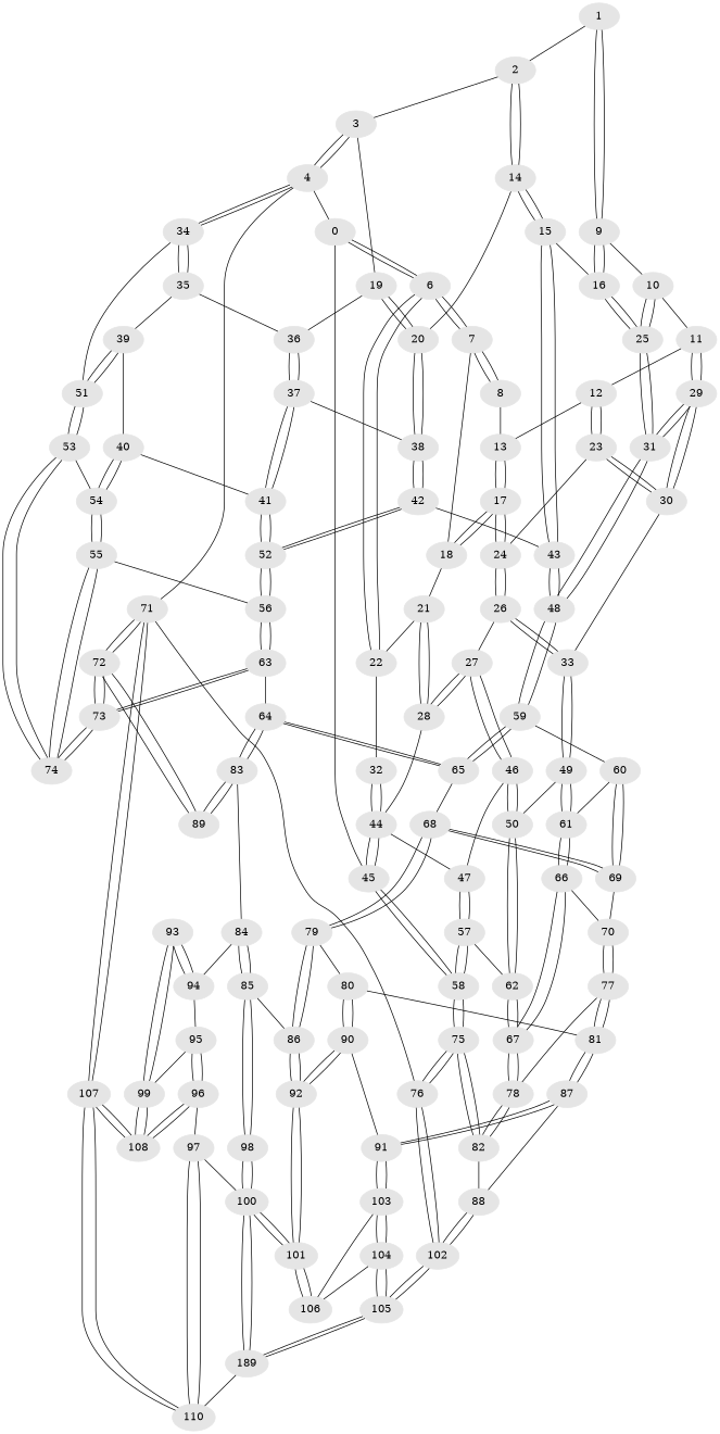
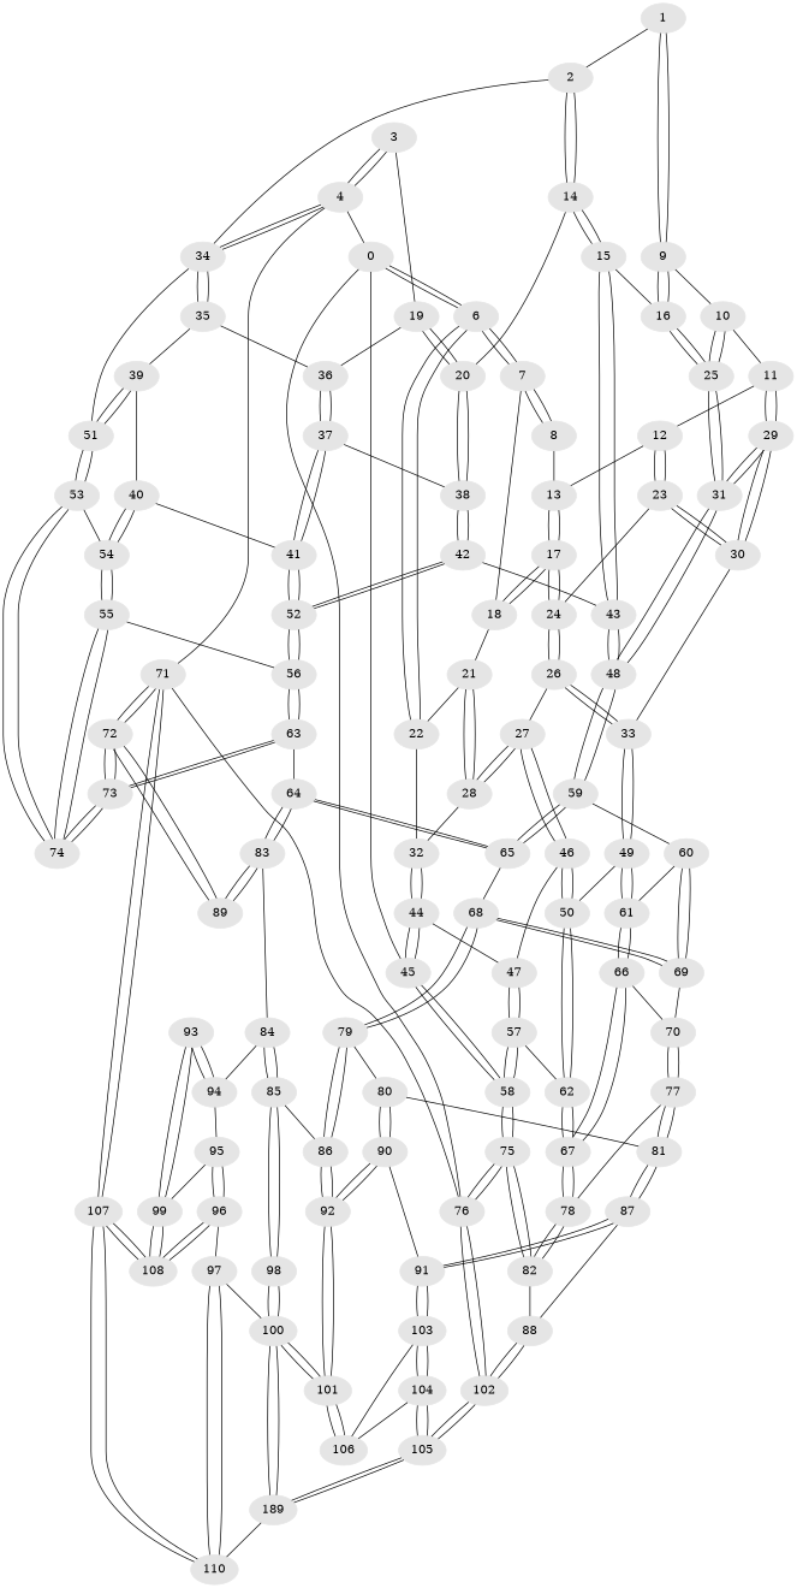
  graph {
    node [color=gray90 style=filled]
    1
    2
    9
    3
    14
    10
    16
    4
    19
    15
    20
    n12 [label=0]
    34
    71
    36
    6
    45
    76
    35
    51
    72
    107
    7
    22
    58
    102
    8
    18
    32
    13
    21
    17
    11
    25
    12
    29
    31
    23
    30
    24
    43
    38
    48
    26
    28
    37
    42
    44
    33
    27
    46
    49
    47
    50
    59
    61
    39
    53
    40
    41
    52
    54
    55
    56
    57
    75
    62
    60
    65
    66
    67
    74
    63
    64
    73
    82
    69
    68
    70
    78
    83
    89
    84
    79
    77
    80
    86
    81
    108
    110
    88
    105
    87
    90
    92
    91
    85
    94
    98
    95
    100
    101
    103
    93
    99
    106
    104
    96
    97
    n110 [label=189]
    1 -- 2
    1 -- 9
    1 -- 9
-   2 -- 3
+   2 -- 34
    2 -- 14
    2 -- 14
    9 -- 10
    9 -- 16
    9 -- 16
    3 -- 4
    3 -- 4
    3 -- 19
    14 -- 15
    14 -- 15
    14 -- 20
    10 -- 11
    10 -- 25
    10 -- 25
    16 -- 25
    16 -- 25
    4 -- n12
    4 -- 34
    4 -- 34
    4 -- 71
    19 -- 20
    19 -- 20
    19 -- 36
    15 -- 16
    15 -- 43
    15 -- 43
    20 -- 38
    20 -- 38
    n12 -- 6
    n12 -- 6
    n12 -- 45
+   n12 -- 76
    34 -- 35
    34 -- 35
    34 -- 51
    71 -- 76
    71 -- 72
    71 -- 72
    71 -- 107
    71 -- 107
    36 -- 37
    36 -- 37
    6 -- 7
    6 -- 7
    6 -- 22
    6 -- 22
    45 -- 58
    45 -- 58
    76 -- 102
    76 -- 102
    35 -- 36
    35 -- 39
    51 -- 53
    51 -- 53
    72 -- 73
    72 -- 73
    72 -- 89
    72 -- 89
    107 -- 108
    107 -- 108
    107 -- 110
    107 -- 110
    7 -- 8
    7 -- 8
    7 -- 18
    22 -- 32
    58 -- 75
    58 -- 75
    102 -- 105
    102 -- 105
    8 -- 13
    18 -- 21
    32 -- 44
    32 -- 44
    13 -- 17
    13 -- 17
    21 -- 22
    21 -- 28
    21 -- 28
    17 -- 18
    17 -- 18
    17 -- 24
    17 -- 24
    11 -- 12
    11 -- 29
    11 -- 29
    25 -- 31
    25 -- 31
    12 -- 13
    12 -- 23
    12 -- 23
    29 -- 31
    29 -- 31
    29 -- 30
    29 -- 30
    31 -- 48
    31 -- 48
    23 -- 30
    23 -- 30
    23 -- 24
    30 -- 33
    24 -- 26
    24 -- 26
    43 -- 48
    43 -- 48
    38 -- 42
    38 -- 42
    48 -- 59
    48 -- 59
    26 -- 33
    26 -- 33
    26 -- 27
-   28 -- 44
+   28 -- 32
    37 -- 38
    37 -- 41
    37 -- 41
    42 -- 43
    42 -- 52
    42 -- 52
    44 -- 45
    44 -- 45
    44 -- 47
    33 -- 49
    33 -- 49
    27 -- 28
    27 -- 28
    27 -- 46
    27 -- 46
    46 -- 47
    46 -- 50
    46 -- 50
    49 -- 50
    49 -- 61
    49 -- 61
    47 -- 57
    47 -- 57
    50 -- 62
    50 -- 62
    59 -- 60
    59 -- 65
    59 -- 65
    61 -- 66
    61 -- 66
    39 -- 51
    39 -- 51
    39 -- 40
    53 -- 54
    53 -- 74
    53 -- 74
    40 -- 41
    40 -- 54
    40 -- 54
    41 -- 52
    41 -- 52
    52 -- 56
    52 -- 56
    54 -- 55
    54 -- 55
    55 -- 56
    55 -- 74
    55 -- 74
    56 -- 63
    56 -- 63
    57 -- 58
    57 -- 58
    57 -- 62
    75 -- 76
    75 -- 76
    75 -- 82
    75 -- 82
    62 -- 67
    62 -- 67
    60 -- 61
    60 -- 69
    60 -- 69
    65 -- 68
    66 -- 67
    66 -- 67
    66 -- 70
    67 -- 78
    67 -- 78
    63 -- 64
    63 -- 73
    63 -- 73
    64 -- 65
    64 -- 65
    64 -- 83
    64 -- 83
    73 -- 74
    73 -- 74
    82 -- 88
    69 -- 70
    68 -- 69
    68 -- 69
    68 -- 79
    68 -- 79
    70 -- 77
    70 -- 77
    78 -- 82
    78 -- 82
    83 -- 89
    83 -- 89
    83 -- 84
    84 -- 85
    84 -- 85
    84 -- 94
    79 -- 80
    79 -- 86
    79 -- 86
    77 -- 78
    77 -- 81
    77 -- 81
    80 -- 81
    80 -- 90
    80 -- 90
    86 -- 92
    86 -- 92
    81 -- 87
    81 -- 87
    88 -- 102
    88 -- 102
    105 -- n110
    105 -- n110
    87 -- 88
    87 -- 91
    87 -- 91
    90 -- 92
    90 -- 92
    90 -- 91
    92 -- 101
    92 -- 101
    91 -- 103
    91 -- 103
    85 -- 86
    85 -- 98
    85 -- 98
    94 -- 95
    98 -- 100
    98 -- 100
    95 -- 99
    95 -- 96
    95 -- 96
    100 -- 101
    100 -- 101
    100 -- n110
    100 -- n110
    101 -- 106
    101 -- 106
    103 -- 106
    103 -- 104
    103 -- 104
    93 -- 94
    93 -- 94
    93 -- 99
    93 -- 99
    99 -- 108
    99 -- 108
    104 -- 105
    104 -- 105
    104 -- 106
    96 -- 108
    96 -- 108
    96 -- 97
    97 -- 110
    97 -- 110
    97 -- 100
    n110 -- 110
  }
